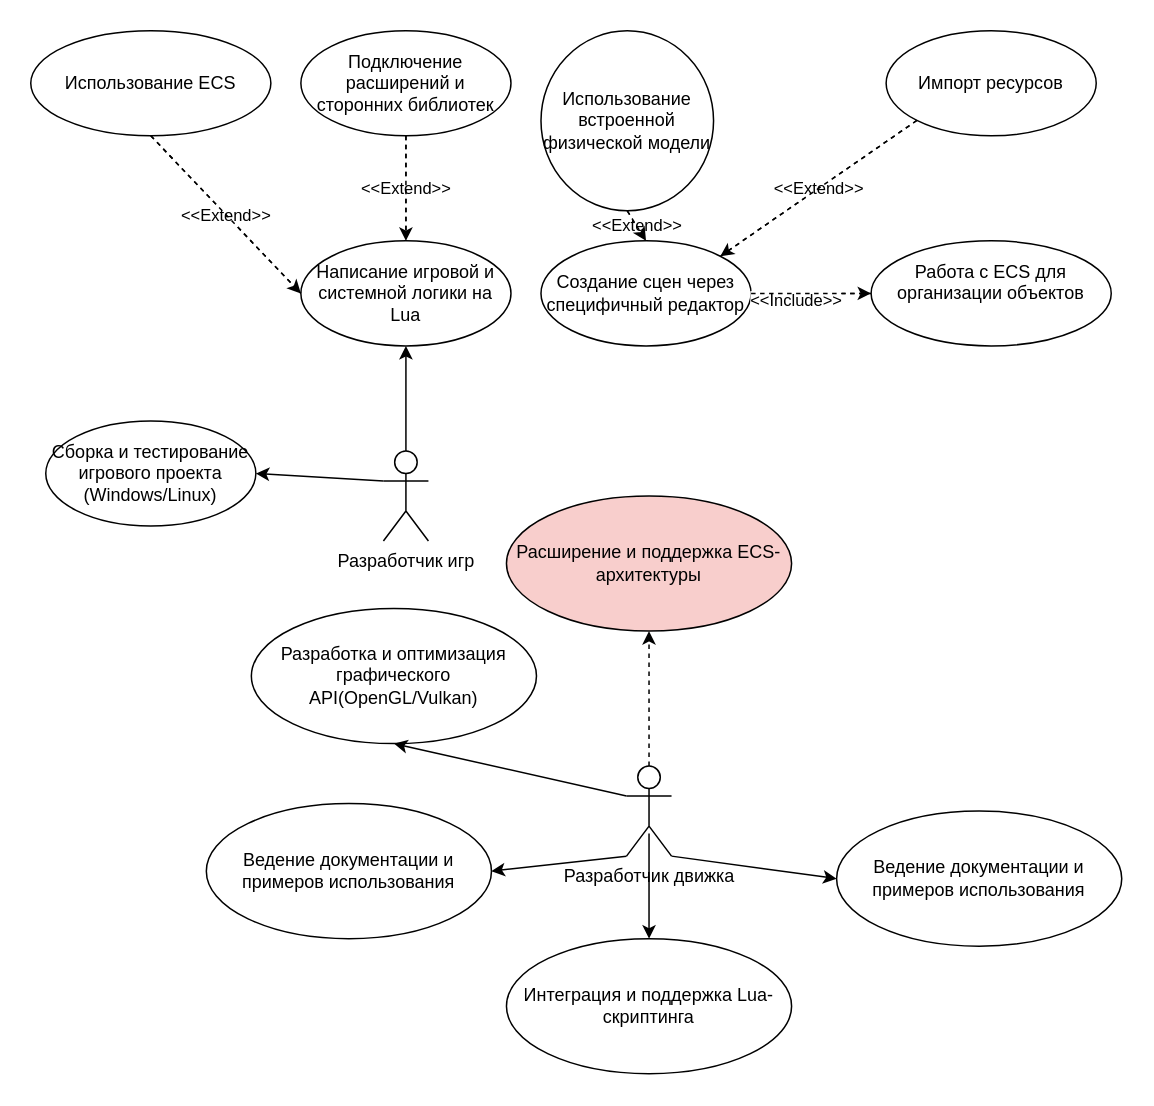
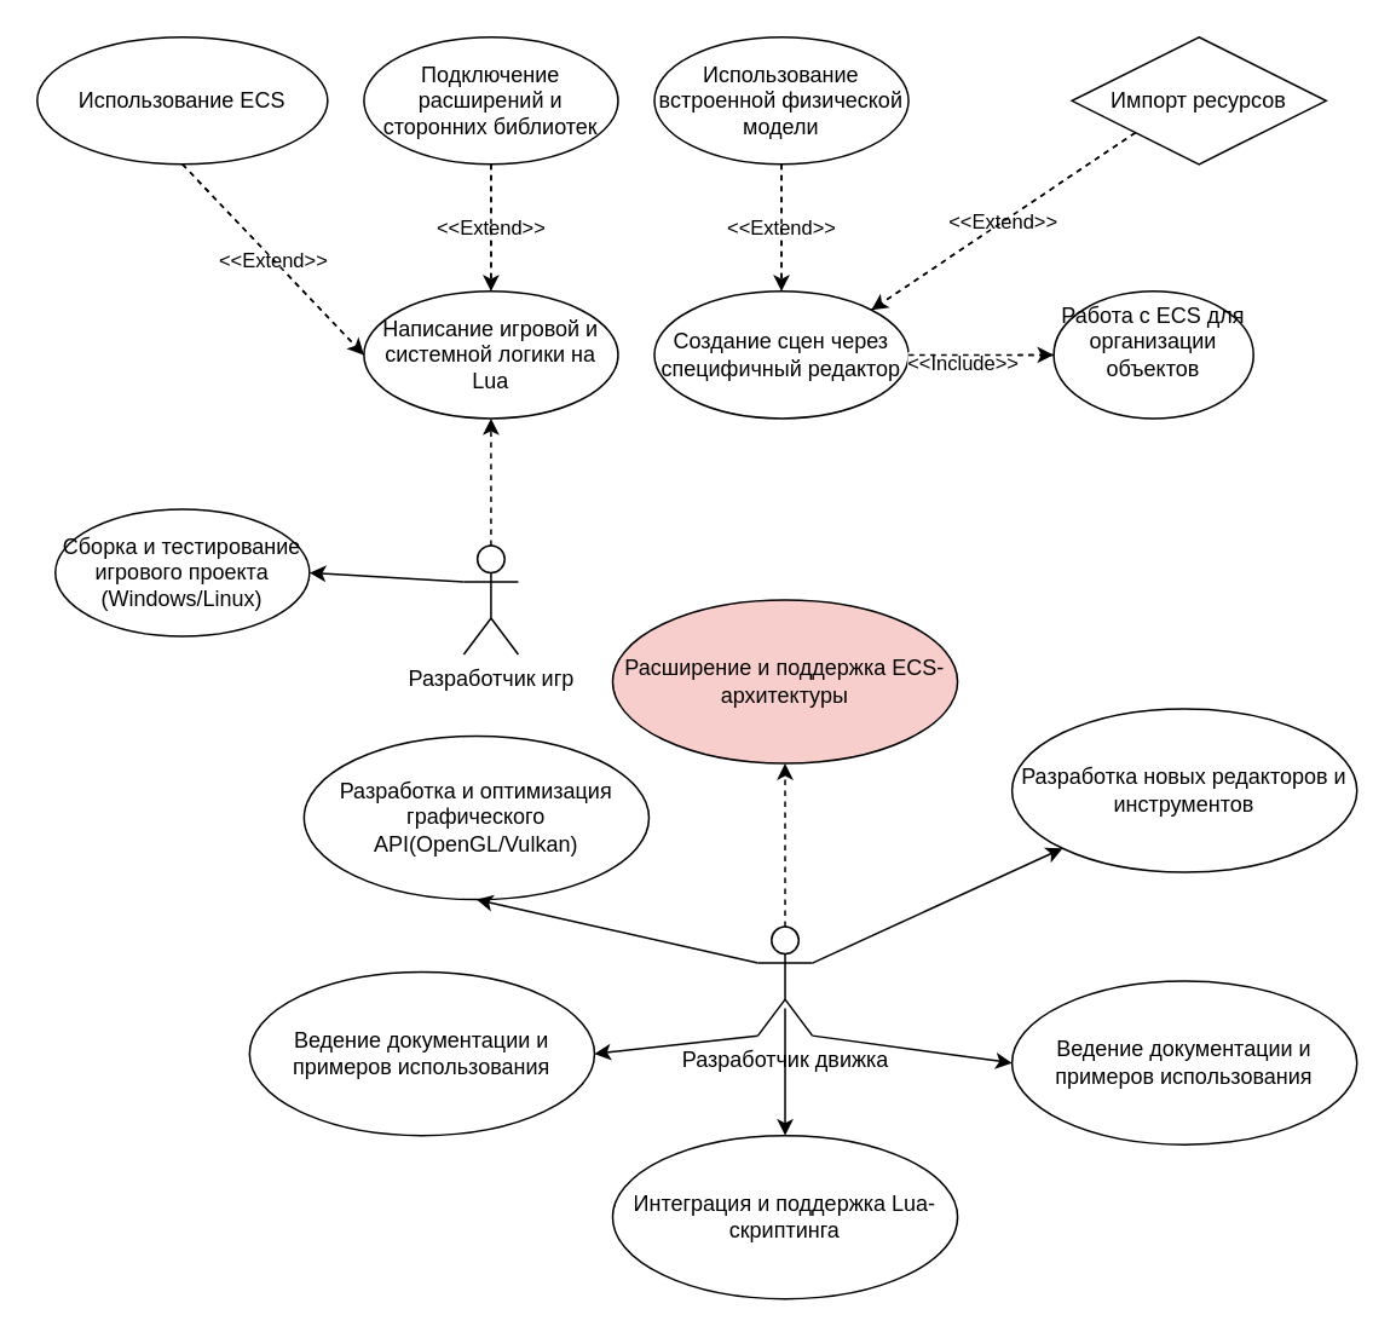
  <mxCell id="0" />
  <mxCell id="1" parent="0" />
  <mxCell id="2" value="Создание сцен через специфичный редактор" style="ellipse;whiteSpace=wrap;html=1;" parent="1" vertex="1"><mxGeometry x="360" y="160" width="140" height="70" as="geometry" /></mxCell>
  <mxCell id="3" value="Разработчик игр&lt;div&gt;&lt;br&gt;&lt;/div&gt;" style="shape=umlActor;verticalLabelPosition=bottom;verticalAlign=top;html=1;" parent="1" vertex="1"><mxGeometry x="255" y="300" width="30" height="60" as="geometry" /></mxCell>
  <mxCell id="4" value="Разработка и оптимизация графического API(OpenGL/Vulkan)" style="ellipse;whiteSpace=wrap;html=1;" parent="1" vertex="1"><mxGeometry x="167" y="405" width="190" height="90" as="geometry" /></mxCell>
  <mxCell id="5" value="&lt;div&gt;Разработчик движка&lt;/div&gt;" style="shape=umlActor;verticalLabelPosition=bottom;verticalAlign=top;html=1;" parent="1" vertex="1"><mxGeometry x="417" y="510" width="30" height="60" as="geometry" /></mxCell>
  <mxCell id="6" value="Расширение и поддержка ECS-архитектуры" style="ellipse;whiteSpace=wrap;html=1;fillColor=#f8cecc;" parent="1" vertex="1"><mxGeometry x="337" y="330" width="190" height="90" as="geometry" /></mxCell>
  <mxCell id="7" value="Интеграция и поддержка Lua-скриптинга" style="ellipse;whiteSpace=wrap;html=1;" parent="1" vertex="1"><mxGeometry x="337" y="625" width="190" height="90" as="geometry" /></mxCell>
+ <mxCell id="8" value="Разработка новых редакторов и инструментов" style="ellipse;whiteSpace=wrap;html=1;" parent="1" vertex="1"><mxGeometry x="557" y="390" width="190" height="90" as="geometry" /></mxCell>
  <mxCell id="9" value="Ведение документации и примеров использования" style="ellipse;whiteSpace=wrap;html=1;" parent="1" vertex="1"><mxGeometry x="557" y="540" width="190" height="90" as="geometry" /></mxCell>
- <mxCell id="10" value="&#10;Работа с ECS для организации объектов&#10;&#10;" style="ellipse;whiteSpace=wrap;html=1;" parent="1" vertex="1"><mxGeometry x="580" y="160" width="160" height="70" as="geometry" /></mxCell>
+ <mxCell id="10" value="&#10;Работа с ECS для организации объектов&#10;&#10;" style="ellipse;whiteSpace=wrap;html=1;" parent="1" vertex="1"><mxGeometry x="580" y="160" width="110" height="70" as="geometry" /></mxCell>
  <mxCell id="11" value="Подключение расширений и сторонних библиотек" style="ellipse;whiteSpace=wrap;html=1;" parent="1" vertex="1"><mxGeometry x="200" y="20" width="140" height="70" as="geometry" /></mxCell>
  <mxCell id="12" value="Сборка и тестирование игрового проекта (Windows/Linux)" style="ellipse;whiteSpace=wrap;html=1;" parent="1" vertex="1"><mxGeometry x="30" y="280" width="140" height="70" as="geometry" /></mxCell>
- <mxCell id="13" value="Импорт ресурсов" style="ellipse;whiteSpace=wrap;html=1;" parent="1" vertex="1"><mxGeometry x="590" y="20" width="140" height="70" as="geometry" /></mxCell>
- <mxCell id="14" value="Использование встроенной физической модели" style="ellipse;whiteSpace=wrap;html=1;" parent="1" vertex="1"><mxGeometry x="360" y="20" width="115" height="120" as="geometry" /></mxCell>
+ <mxCell id="13" value="Импорт ресурсов" style="rhombus;whiteSpace=wrap;html=1;" parent="1" vertex="1"><mxGeometry x="590" y="20" width="140" height="70" as="geometry" /></mxCell>
+ <mxCell id="14" value="Использование встроенной физической модели" style="ellipse;whiteSpace=wrap;html=1;" parent="1" vertex="1"><mxGeometry x="360" y="20" width="140" height="70" as="geometry" /></mxCell>
  <mxCell id="15" value="&amp;lt;&amp;lt;Extend&amp;gt;&amp;gt;" style="endArrow=none;endSize=16;endFill=0;html=1;rounded=0;dashed=1;exitX=0.5;exitY=1;exitDx=0;exitDy=0;entryX=0.5;entryY=0;entryDx=0;entryDy=0;startFill=0;" parent="1" source="14" target="2" edge="1"><mxGeometry x="0.006" width="160" relative="1" as="geometry"><mxPoint x="320" y="150" as="sourcePoint" /><mxPoint x="490" y="140" as="targetPoint" /><mxPoint as="offset" /></mxGeometry></mxCell>
  <mxCell id="16" value="Написание игровой и системной логики на Lua" style="ellipse;whiteSpace=wrap;html=1;" parent="1" vertex="1"><mxGeometry x="200" y="160" width="140" height="70" as="geometry" /></mxCell>
  <mxCell id="17" value="&amp;lt;&amp;lt;Extend&amp;gt;&amp;gt;" style="endArrow=none;endSize=16;endFill=0;html=1;rounded=0;dashed=1;exitX=0.5;exitY=1;exitDx=0;exitDy=0;startFill=0;" parent="1" source="11" target="16" edge="1"><mxGeometry width="160" relative="1" as="geometry"><mxPoint x="430" y="90" as="sourcePoint" /><mxPoint x="320" y="130" as="targetPoint" /><mxPoint as="offset" /></mxGeometry></mxCell>
  <mxCell id="18" value="&amp;lt;&amp;lt;Include&amp;gt;&amp;gt;" style="endArrow=none;endSize=16;endFill=0;html=1;rounded=0;dashed=1;entryX=0;entryY=0.5;entryDx=0;entryDy=0;exitX=1;exitY=0.5;exitDx=0;exitDy=0;startFill=0;" parent="1" source="2" target="10" edge="1"><mxGeometry x="-0.25" y="-5" width="160" relative="1" as="geometry"><mxPoint x="260" y="300" as="sourcePoint" /><mxPoint x="280" y="240" as="targetPoint" /><mxPoint as="offset" /></mxGeometry></mxCell>
  <mxCell id="19" value="Использование ECS" style="ellipse;whiteSpace=wrap;html=1;" parent="1" vertex="1"><mxGeometry x="20" y="20" width="160" height="70" as="geometry" /></mxCell>
  <mxCell id="20" value="&amp;lt;&amp;lt;Extend&lt;span style=&quot;background-color: light-dark(#ffffff, var(--ge-dark-color, #121212)); color: light-dark(rgb(0, 0, 0), rgb(255, 255, 255));&quot;&gt;&amp;gt;&amp;gt;&lt;/span&gt;" style="endArrow=none;endSize=16;endFill=0;html=1;rounded=0;dashed=1;entryX=0;entryY=0.5;entryDx=0;entryDy=0;exitX=0.5;exitY=1;exitDx=0;exitDy=0;startFill=0;" parent="1" source="19" target="16" edge="1"><mxGeometry x="0.0" width="160" relative="1" as="geometry"><mxPoint x="80" y="180" as="sourcePoint" /><mxPoint x="610" y="100" as="targetPoint" /><mxPoint as="offset" /></mxGeometry></mxCell>
  <mxCell id="21" value="" style="endArrow=classic;endFill=1;html=1;rounded=0;exitX=0;exitY=0.333;exitDx=0;exitDy=0;entryX=0.5;entryY=1;entryDx=0;entryDy=0;exitPerimeter=0;" parent="1" source="5" target="4" edge="1"><mxGeometry x="0.011" width="160" relative="1" as="geometry"><mxPoint x="442" y="380" as="sourcePoint" /><mxPoint x="442" y="310" as="targetPoint" /><mxPoint as="offset" /></mxGeometry></mxCell>
  <mxCell id="22" value="" style="endArrow=classic;endFill=1;html=1;rounded=0;exitX=1;exitY=1;exitDx=0;exitDy=0;entryX=0;entryY=0.5;entryDx=0;entryDy=0;exitPerimeter=0;" parent="1" source="5" target="9" edge="1"><mxGeometry x="0.009" width="160" relative="1" as="geometry"><mxPoint x="442" y="520" as="sourcePoint" /><mxPoint x="442" y="470" as="targetPoint" /><mxPoint as="offset" /></mxGeometry></mxCell>
  <mxCell id="23" value="Ведение документации и примеров использования" style="ellipse;whiteSpace=wrap;html=1;" parent="1" vertex="1"><mxGeometry x="137" y="535" width="190" height="90" as="geometry" /></mxCell>
  <mxCell id="24" value="" style="endArrow=classic;endFill=1;html=1;rounded=0;exitX=0;exitY=1;exitDx=0;exitDy=0;entryX=1;entryY=0.5;entryDx=0;entryDy=0;exitPerimeter=0;" parent="1" source="5" target="23" edge="1"><mxGeometry x="-0.329" y="-3" width="160" relative="1" as="geometry"><mxPoint x="457" y="540" as="sourcePoint" /><mxPoint x="557" y="535" as="targetPoint" /><mxPoint as="offset" /></mxGeometry></mxCell>
+ <mxCell id="25" value="" style="endArrow=classic;endFill=1;html=1;rounded=0;entryX=0;entryY=1;entryDx=0;entryDy=0;exitX=1;exitY=0.333;exitDx=0;exitDy=0;exitPerimeter=0;" parent="1" source="5" target="8" edge="1"><mxGeometry x="0.007" width="160" relative="1" as="geometry"><mxPoint x="447" y="535" as="sourcePoint" /><mxPoint x="312" y="435" as="targetPoint" /><mxPoint as="offset" /></mxGeometry></mxCell>
  <mxCell id="26" value="" style="endArrow=classic;endFill=1;html=1;rounded=0;exitX=0.5;exitY=0;exitDx=0;exitDy=0;entryX=0.5;entryY=1;entryDx=0;entryDy=0;exitPerimeter=0;dashed=1;" parent="1" source="5" target="6" edge="1"><mxGeometry x="0.011" width="160" relative="1" as="geometry"><mxPoint x="435" y="526" as="sourcePoint" /><mxPoint x="312" y="435" as="targetPoint" /><mxPoint as="offset" /></mxGeometry></mxCell>
  <mxCell id="27" value="" style="endArrow=classic;endFill=1;html=1;rounded=0;entryX=0.5;entryY=0;entryDx=0;entryDy=0;" parent="1" target="7" edge="1"><mxGeometry x="0.011" width="160" relative="1" as="geometry"><mxPoint x="432" y="555" as="sourcePoint" /><mxPoint x="312" y="435" as="targetPoint" /><mxPoint as="offset" /></mxGeometry></mxCell>
  <mxCell id="28" value="&amp;lt;&amp;lt;Extend&amp;gt;&amp;gt;" style="endArrow=none;endSize=16;endFill=0;html=1;rounded=0;dashed=1;exitX=0;exitY=1;exitDx=0;exitDy=0;entryX=1;entryY=0;entryDx=0;entryDy=0;startFill=0;" edge="1" parent="1" source="13" target="2"><mxGeometry x="0.001" width="160" relative="1" as="geometry"><mxPoint x="440" y="100" as="sourcePoint" /><mxPoint x="440" y="170" as="targetPoint" /><mxPoint as="offset" /></mxGeometry></mxCell>
- <mxCell id="29" value="" style="endArrow=classic;endFill=1;html=1;rounded=0;exitX=0.5;exitY=0;exitDx=0;exitDy=0;entryX=0.5;entryY=1;entryDx=0;entryDy=0;exitPerimeter=0;" edge="1" parent="1" source="3" target="16"><mxGeometry x="0.011" width="160" relative="1" as="geometry"><mxPoint x="340" y="400" as="sourcePoint" /><mxPoint x="410" y="280" as="targetPoint" /><mxPoint as="offset" /></mxGeometry></mxCell>
+ <mxCell id="29" value="" style="endArrow=classic;endFill=1;html=1;rounded=0;exitX=0.5;exitY=0;exitDx=0;exitDy=0;entryX=0.5;entryY=1;entryDx=0;entryDy=0;exitPerimeter=0;dashed=1;" edge="1" parent="1" source="3" target="16"><mxGeometry x="0.011" width="160" relative="1" as="geometry"><mxPoint x="340" y="400" as="sourcePoint" /><mxPoint x="410" y="280" as="targetPoint" /><mxPoint as="offset" /></mxGeometry></mxCell>
  <mxCell id="30" value="" style="endArrow=classic;endFill=1;html=1;rounded=0;exitX=0;exitY=0.333;exitDx=0;exitDy=0;entryX=1;entryY=0.5;entryDx=0;entryDy=0;exitPerimeter=0;" edge="1" parent="1" source="3" target="12"><mxGeometry x="0.011" width="160" relative="1" as="geometry"><mxPoint x="295" y="330" as="sourcePoint" /><mxPoint x="440" y="240" as="targetPoint" /><mxPoint as="offset" /></mxGeometry></mxCell>
  <mxCell id="31" value="" style="endArrow=classic;endFill=1;html=1;rounded=0;exitX=0.5;exitY=1;exitDx=0;exitDy=0;entryX=0;entryY=0.5;entryDx=0;entryDy=0;dashed=1;" edge="1" parent="1" source="19" target="16"><mxGeometry x="0.011" width="160" relative="1" as="geometry"><mxPoint x="280" y="310" as="sourcePoint" /><mxPoint x="280" y="240" as="targetPoint" /><mxPoint as="offset" /></mxGeometry></mxCell>
  <mxCell id="32" value="" style="endArrow=classic;endFill=1;html=1;rounded=0;exitX=0.5;exitY=1;exitDx=0;exitDy=0;entryX=0.5;entryY=0;entryDx=0;entryDy=0;dashed=1;" edge="1" parent="1" source="11" target="16"><mxGeometry x="0.011" width="160" relative="1" as="geometry"><mxPoint x="110" y="100" as="sourcePoint" /><mxPoint x="210" y="205" as="targetPoint" /><mxPoint as="offset" /></mxGeometry></mxCell>
  <mxCell id="33" value="" style="endArrow=classic;endFill=1;html=1;rounded=0;exitX=0.5;exitY=1;exitDx=0;exitDy=0;entryX=0.5;entryY=0;entryDx=0;entryDy=0;dashed=1;" edge="1" parent="1" source="14" target="2"><mxGeometry x="0.011" width="160" relative="1" as="geometry"><mxPoint x="280" y="100" as="sourcePoint" /><mxPoint x="280" y="170" as="targetPoint" /><mxPoint as="offset" /></mxGeometry></mxCell>
  <mxCell id="34" value="" style="endArrow=classic;endFill=1;html=1;rounded=0;exitX=0;exitY=1;exitDx=0;exitDy=0;entryX=1;entryY=0;entryDx=0;entryDy=0;dashed=1;" edge="1" parent="1" source="13" target="2"><mxGeometry x="0.011" width="160" relative="1" as="geometry"><mxPoint x="440" y="100" as="sourcePoint" /><mxPoint x="440" y="170" as="targetPoint" /><mxPoint as="offset" /></mxGeometry></mxCell>
  <mxCell id="35" value="" style="endArrow=classic;endFill=1;html=1;rounded=0;exitX=1;exitY=0.5;exitDx=0;exitDy=0;entryX=0;entryY=0.5;entryDx=0;entryDy=0;dashed=1;" edge="1" parent="1" source="2" target="10"><mxGeometry x="0.011" width="160" relative="1" as="geometry"><mxPoint x="620" y="90" as="sourcePoint" /><mxPoint x="490" y="180" as="targetPoint" /><mxPoint as="offset" /></mxGeometry></mxCell>
